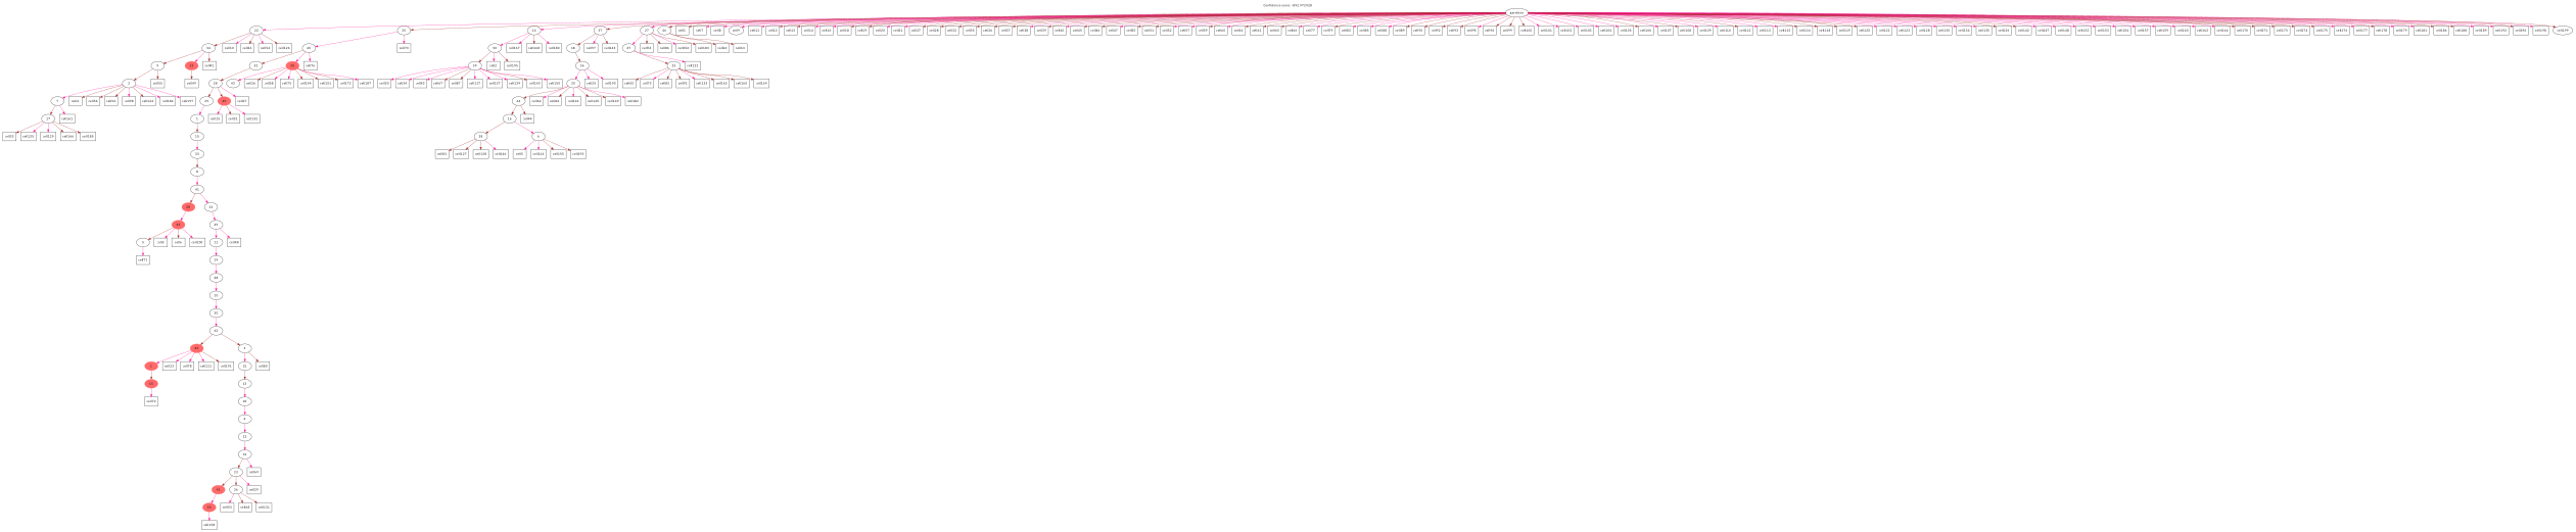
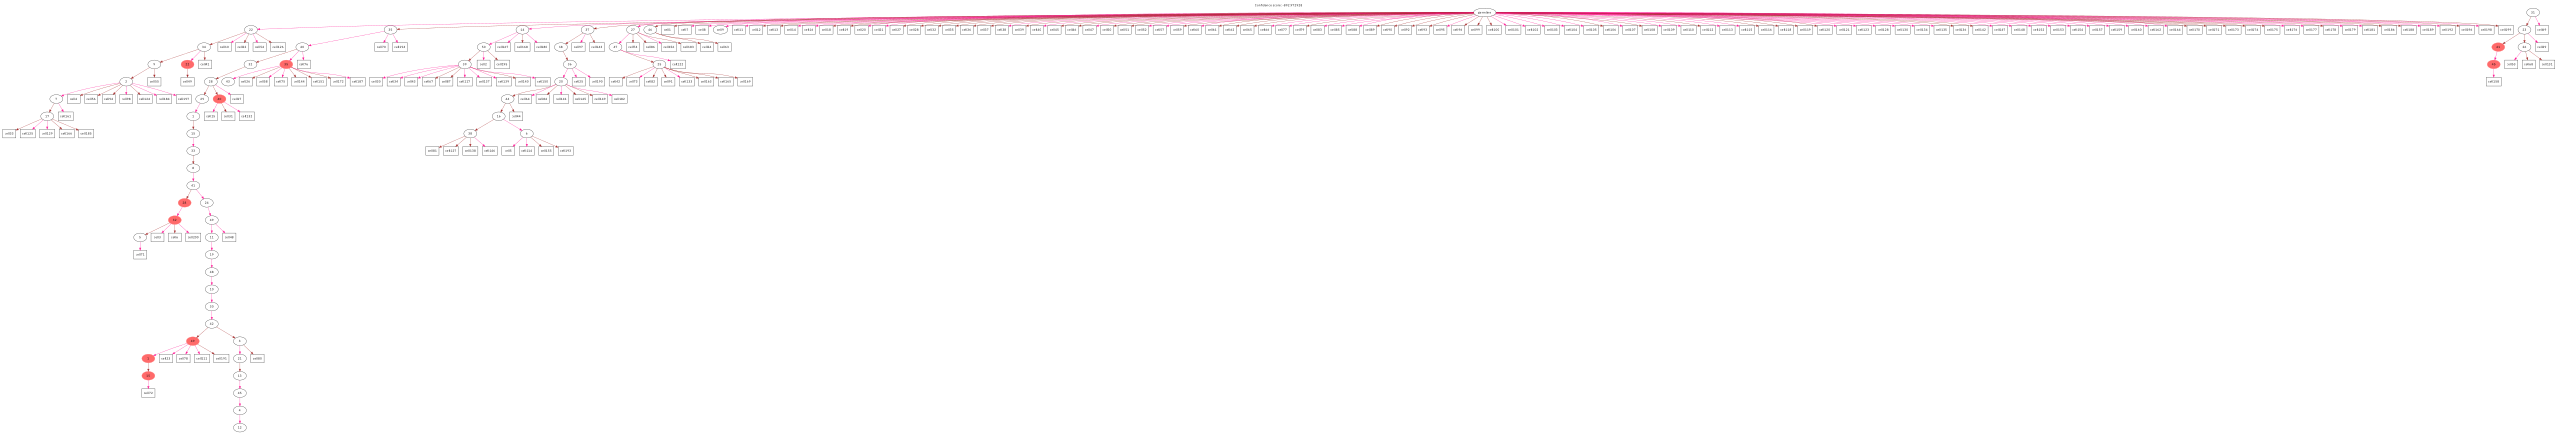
  digraph {
    fontname="IBM Plex Sans"
    label="Confidence score: -892.972928"
    labelloc=t
    node [fontname="IBM Plex Sans" shape=box]
    edge [color=deeppink fontname="IBM Plex Sans"]
    n1 [label=7 shape=""]
    n2 [label=17 shape=""]
    cell161
    cell33
    cell125
    cell129
    cell166
    cell185
    n9 [label=2 shape=""]
    cell4
    cell56
    cell94
    cell98
    cell124
    cell184
    cell197
    n17 [label=9 shape=""]
    cell55
    n19 [label=34 shape=""]
    n20 [color=indianred1 label=22 style=filled shape=""]
    cell41
    cell49
    n23 [label=22 shape=""]
    cell10
    cell22
    cell54
    cell126
    n28 [color=indianred1 label=32 style=filled shape=""]
    n29 [label=5 shape=""]
    cell3
    cell6
    cell200
    cell71
    n34 [color=indianred1 label=28 style=filled shape=""]
    n35 [color=indianred1 label=1 style=filled shape=""]
    n36 [color=indianred1 label=15 style=filled shape=""]
    cell72
    n38 [color=indianred1 label=49 style=filled shape=""]
    cell23
    cell78
    cell111
    cell191
    n43 [color=indianred1 label=41 style=filled shape=""]
    n44 [color=indianred1 label=45 style=filled shape=""]
    cell158
    n46 [label=23 shape=""]
    n47 [label=26 shape=""]
    cell29
    cell53
    cell68
    cell131
    n52 [label=31 shape=""]
    cell69
    n54 [label=12 shape=""]
    n55 [label=4 shape=""]
    n56 [label=45 shape=""]
    n57 [label=13 shape=""]
    n58 [label=21 shape=""]
    n59 [label=3 shape=""]
    cell80
    n61 [label=42 shape=""]
    n62 [label=30 shape=""]
    n63 [label=10 shape=""]
    n64 [label=48 shape=""]
    n65 [label=19 shape=""]
    n66 [label=11 shape=""]
    n67 [label=49 shape=""]
    cell48
    n69 [label=24 shape=""]
    n70 [label=41 shape=""]
    n71 [label=8 shape=""]
    n72 [label=33 shape=""]
    n73 [label=15 shape=""]
    n74 [label=1 shape=""]
    n75 [label=29 shape=""]
    n76 [label=28 shape=""]
    n77 [color=indianred1 label=40 style=filled shape=""]
    cell17
    cell15
    cell31
    cell132
    n82 [label=32 shape=""]
    n83 [color=indianred1 label=35 style=filled shape=""]
    n84 [label=43 shape=""]
    cell26
    cell58
    cell75
    cell144
    cell151
    cell172
    cell187
    n92 [label=40 shape=""]
    cell76
    n94 [label=35 shape=""]
    cell70
+   cell194
    n97 [label=50 shape=""]
    n98 [label=39 shape=""]
    cell2
    cell195
    cell30
    cell34
    cell43
    cell67
    cell87
    cell117
    cell137
    cell139
    cell140
    cell150
    n111 [label=14 shape=""]
    cell167
    cell168
    cell180
    n115 [label=16 shape=""]
    n116 [label=38 shape=""]
    n117 [label=6 shape=""]
    cell81
    cell127
    cell138
    cell146
    cell5
    cell114
    cell155
    cell193
    n126 [label=44 shape=""]
    cell44
    n128 [label=20 shape=""]
    cell64
    cell84
    cell141
    cell145
    cell149
    cell182
    n135 [label=36 shape=""]
    cell25
    cell190
    n138 [label=18 shape=""]
    n139 [label=37 shape=""]
    cell97
    cell143
    n142 [label=47 shape=""]
    n143 [label=25 shape=""]
    cell122
    cell42
    cell73
    cell82
    cell91
    cell133
    cell163
    cell165
    cell169
    n153 [label=27 shape=""]
    cell74
    cell86
    cell156
    cell183
    n158 [label=germline shape=""]
    n159 [label=46 shape=""]
    cell1
    cell7
    cell8
    cell9 [shape=ellipse]
    cell11
    cell12
    cell13
    cell14
    cell16
    cell18
    cell19
    cell20
    cell21
    cell27
    cell28
    cell32
    cell35
    cell36
    cell37
    cell38
    cell39
    cell40
    cell45
    cell46
    cell47
    cell50
    cell51
    cell52
    cell57
    cell59
    cell60
    cell61
    cell62
    cell65
    cell66
    cell77
    cell79
    cell83
    cell85
    cell88
    cell89
    cell90
    cell92
    cell93
    cell95
    cell96
    cell99
    cell100
    cell101
    cell102
    cell103
    cell104
    cell105
    cell106
    cell107
    cell108
    cell109
    cell110
    cell112
    cell113
    cell115
    cell116
    cell118
    cell119
    cell120
    cell121
    cell123
    cell128
    cell130
    cell134
    cell135
    cell136
    cell142
    cell147
    cell148
    cell152
    cell153
    cell154
    cell157
    cell159
    cell160
    cell162
    cell164
    cell170
    cell171
    cell173
    cell174
    cell175
    cell176
    cell177
    cell178
    cell179
    cell181
    cell186
    cell188
    cell189
    cell192
    cell196
    cell198
-   cell199 [shape=ellipse]
+   cell199
    cell24
    cell63
    n1 -> n2 [color=brown]
    n1 -> cell161
    n2 -> cell33 [color=brown]
    n2 -> cell125
    n2 -> cell129
    n2 -> cell166 [color=brown]
    n2 -> cell185 [color=brown]
    n9 -> n1
    n9 -> cell4 [color=brown]
    n9 -> cell56 [color=brown]
    n9 -> cell94 [color=brown]
    n9 -> cell98
    n9 -> cell124 [color=brown]
    n9 -> cell184
    n9 -> cell197
    n17 -> n9 [color=brown]
    n17 -> cell55 [color=brown]
    n19 -> n17 [color=brown]
    n19 -> n20
    n19 -> cell41 [color=brown]
    n20 -> cell49 [color=brown]
    n23 -> n19 [color=brown]
    n23 -> cell10
    n23 -> cell22 [color=brown]
    n23 -> cell54
    n23 -> cell126 [color=brown]
    n28 -> n29 [color=brown]
    n28 -> cell3
    n28 -> cell6 [color=brown]
    n28 -> cell200
    n29 -> cell71
    n34 -> n28
    n35 -> n36 [color=brown]
    n36 -> cell72
    n38 -> n35
    n38 -> cell23
    n38 -> cell78
    n38 -> cell111
    n38 -> cell191 [color=brown]
    n43 -> n44
    n44 -> cell158
    n46 -> n43 [color=brown]
    n46 -> n47 [color=brown]
    n46 -> cell29
    n47 -> cell53
    n47 -> cell68 [color=brown]
    n47 -> cell131 [color=brown]
    n52 -> n46 [color=brown]
    n52 -> cell69
-   n54 -> n52
    n55 -> n54
    n56 -> n55
    n57 -> n56
    n58 -> n57 [color=brown]
    n59 -> n58
    n59 -> cell80 [color=brown]
    n61 -> n38 [color=brown]
    n61 -> n59 [color=brown]
    n62 -> n61
    n63 -> n62
    n64 -> n63
    n65 -> n64
    n66 -> n65
    n67 -> n66
    n67 -> cell48
    n69 -> n67
    n70 -> n34 [color=brown]
    n70 -> n69
    n71 -> n70
    n72 -> n71 [color=brown]
    n73 -> n72
    n74 -> n73 [color=brown]
    n75 -> n74
    n76 -> n75 [color=brown]
    n76 -> n77 [color=brown]
    n76 -> cell17
    n77 -> cell15
    n77 -> cell31 [color=brown]
    n77 -> cell132
    n82 -> n76 [color=brown]
    n83 -> n84
    n83 -> cell26 [color=brown]
    n83 -> cell58
    n83 -> cell75
    n83 -> cell144 [color=brown]
    n83 -> cell151 [color=brown]
    n83 -> cell172 [color=brown]
    n83 -> cell187
    n92 -> n82 [color=brown]
    n92 -> n83
    n92 -> cell76
    n94 -> n92
    n94 -> cell70
+   n94 -> cell194
    n97 -> n98 [color=brown]
    n97 -> cell2
    n97 -> cell195 [color=brown]
    n98 -> cell30
    n98 -> cell34
    n98 -> cell43
    n98 -> cell67 [color=brown]
    n98 -> cell87 [color=brown]
    n98 -> cell117
    n98 -> cell137
    n98 -> cell139
    n98 -> cell140 [color=brown]
    n98 -> cell150
    n111 -> n97
    n111 -> cell167
    n111 -> cell168 [color=brown]
    n111 -> cell180
    n115 -> n116 [color=brown]
    n115 -> n117
    n116 -> cell81 [color=brown]
    n116 -> cell127 [color=brown]
    n116 -> cell138 [color=brown]
    n116 -> cell146
    n117 -> cell5
    n117 -> cell114
    n117 -> cell155 [color=brown]
    n117 -> cell193 [color=brown]
    n126 -> n115 [color=brown]
    n126 -> cell44 [color=brown]
    n128 -> n126 [color=brown]
    n128 -> cell64
    n128 -> cell84 [color=brown]
    n128 -> cell141
    n128 -> cell145 [color=brown]
    n128 -> cell149 [color=brown]
    n128 -> cell182
    n135 -> n128
    n135 -> cell25
    n135 -> cell190
    n138 -> n135 [color=brown]
    n139 -> n138 [color=brown]
    n139 -> cell97
    n139 -> cell143 [color=brown]
    n142 -> n143 [color=brown]
    n142 -> cell122
    n143 -> cell42 [color=brown]
    n143 -> cell73
    n143 -> cell82 [color=brown]
    n143 -> cell91 [color=brown]
    n143 -> cell133
    n143 -> cell163 [color=brown]
    n143 -> cell165 [color=brown]
    n143 -> cell169 [color=brown]
    n153 -> n142
    n153 -> cell74 [color=brown]
    n153 -> cell86 [color=brown]
    n153 -> cell156
    n153 -> cell183 [color=brown]
    n158 -> n23
    n158 -> n94 [color=brown]
    n158 -> n111
    n158 -> n139 [color=brown]
    n158 -> n153
    n158 -> n159 [color=brown]
    n158 -> cell1 [color=brown]
    n158 -> cell7
    n158 -> cell8
    n158 -> cell9
    n158 -> cell11
    n158 -> cell12 [color=brown]
    n158 -> cell13 [color=brown]
    n158 -> cell14
    n158 -> cell16
    n158 -> cell18 [color=brown]
    n158 -> cell19 [color=brown]
    n158 -> cell20
    n158 -> cell21
    n158 -> cell27 [color=brown]
    n158 -> cell28 [color=brown]
    n158 -> cell32 [color=brown]
    n158 -> cell35 [color=brown]
    n158 -> cell36 [color=brown]
    n158 -> cell37 [color=brown]
    n158 -> cell38
    n158 -> cell39 [color=brown]
    n158 -> cell40
    n158 -> cell45 [color=brown]
    n158 -> cell46 [color=brown]
    n158 -> cell47
    n158 -> cell50 [color=brown]
    n158 -> cell51 [color=brown]
    n158 -> cell52
    n158 -> cell57
    n158 -> cell59 [color=brown]
    n158 -> cell60
    n158 -> cell61 [color=brown]
    n158 -> cell62 [color=brown]
    n158 -> cell65 [color=brown]
    n158 -> cell66
    n158 -> cell77
    n158 -> cell79 [color=brown]
    n158 -> cell83
    n158 -> cell85
    n158 -> cell88
    n158 -> cell89 [color=brown]
    n158 -> cell90 [color=brown]
    n158 -> cell92 [color=brown]
    n158 -> cell93 [color=brown]
    n158 -> cell95
    n158 -> cell96 [color=brown]
    n158 -> cell99 [color=brown]
    n158 -> cell100 [color=brown]
    n158 -> cell101
    n158 -> cell102
    n158 -> cell103
    n158 -> cell104
    n158 -> cell105
    n158 -> cell106 [color=brown]
    n158 -> cell107
    n158 -> cell108 [color=brown]
    n158 -> cell109
    n158 -> cell110
    n158 -> cell112 [color=brown]
    n158 -> cell113
    n158 -> cell115
    n158 -> cell116 [color=brown]
    n158 -> cell118 [color=brown]
    n158 -> cell119 [color=brown]
    n158 -> cell120 [color=brown]
    n158 -> cell121
    n158 -> cell123
    n158 -> cell128
    n158 -> cell130
    n158 -> cell134
    n158 -> cell135
    n158 -> cell136 [color=brown]
    n158 -> cell142 [color=brown]
    n158 -> cell147
    n158 -> cell148
    n158 -> cell152
    n158 -> cell153
    n158 -> cell154
    n158 -> cell157
    n158 -> cell159
    n158 -> cell160
    n158 -> cell162
    n158 -> cell164
    n158 -> cell170 [color=brown]
    n158 -> cell171 [color=brown]
    n158 -> cell173 [color=brown]
    n158 -> cell174 [color=brown]
    n158 -> cell175 [color=brown]
    n158 -> cell176
    n158 -> cell177
    n158 -> cell178 [color=brown]
    n158 -> cell179
    n158 -> cell181
    n158 -> cell186 [color=brown]
    n158 -> cell188 [color=brown]
    n158 -> cell189
    n158 -> cell192
    n158 -> cell196 [color=brown]
    n158 -> cell198
    n158 -> cell199 [color=brown]
    n159 -> cell24 [color=brown]
    n159 -> cell63 [color=brown]
  }
